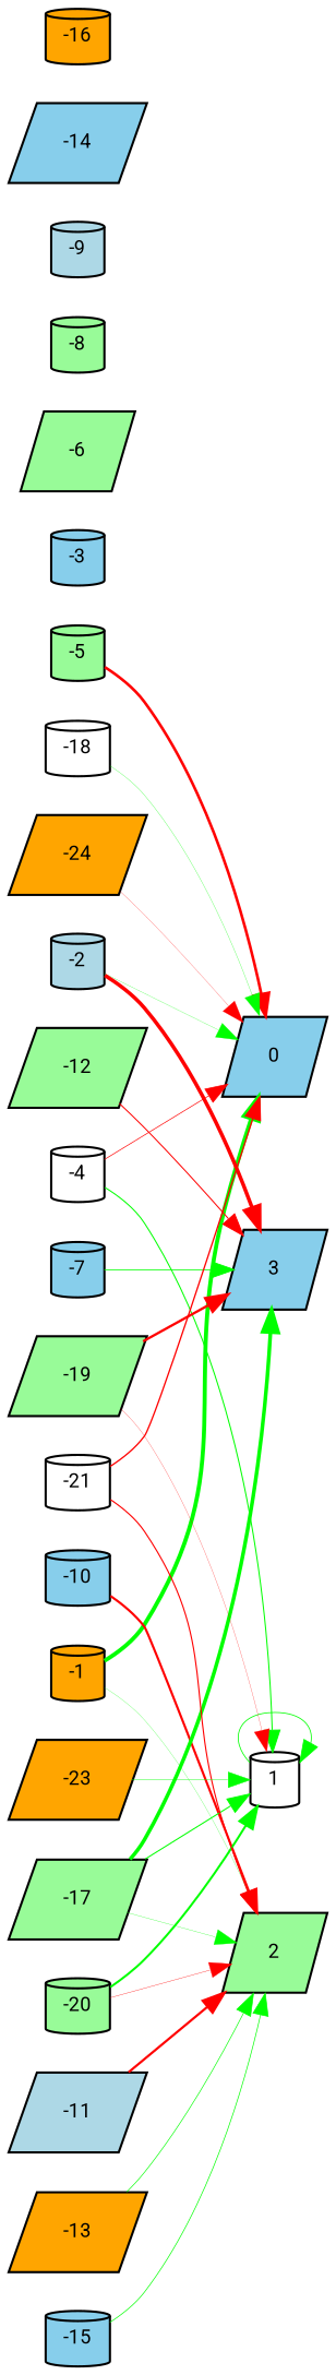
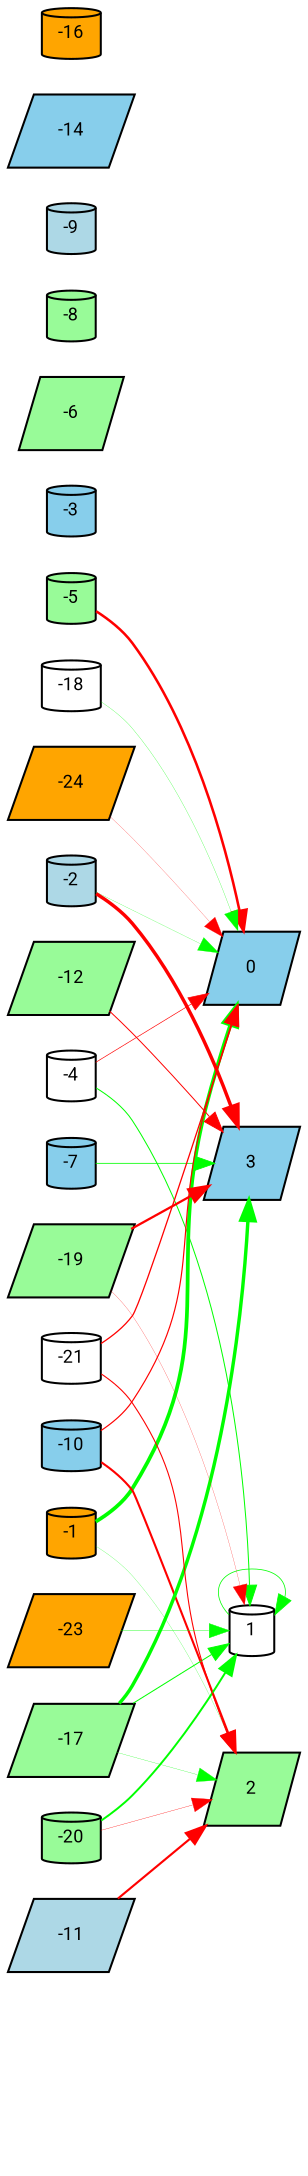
  digraph {
    fontname=Roboto
    rankdir=LR
    node [fillcolor=palegreen fontname=Roboto fontsize=9 shape=cylinder style=filled]
    edge [color=green fontname=Roboto style=solid]
    -1 [fillcolor=orange height=0.2 width=0.2]
    0 [fillcolor=skyblue height=0.2 shape=parallelogram width=0.2]
    2 [height=0.2 shape=parallelogram width=0.2]
    -2 [fillcolor=lightblue height=0.2 width=0.2]
    3 [fillcolor=skyblue height=0.2 shape=parallelogram width=0.2]
    -3 [fillcolor=skyblue height=0.2 width=0.2]
    -4 [fillcolor=white height=0.2 width=0.2]
    1 [fillcolor=white height=0.2 width=0.2]
    -5 [height=0.2 width=0.2]
    -6 [height=0.2 shape=parallelogram width=0.2]
    -7 [fillcolor=skyblue height=0.2 width=0.2]
    -8 [height=0.2 width=0.2]
    -9 [fillcolor=lightblue height=0.2 width=0.2]
    -10 [fillcolor=skyblue height=0.2 width=0.2]
    -11 [fillcolor=lightblue height=0.2 shape=parallelogram width=0.2]
    -12 [height=0.2 shape=parallelogram width=0.2]
-   -13 [fillcolor=orange height=0.2 shape=parallelogram width=0.2]
    -14 [fillcolor=skyblue height=0.2 shape=parallelogram width=0.2]
-   -15 [fillcolor=skyblue height=0.2 width=0.2]
    -16 [fillcolor=orange height=0.2 width=0.2]
    -17 [height=0.2 shape=parallelogram width=0.2]
    -18 [fillcolor=white height=0.2 width=0.2]
    -19 [height=0.2 shape=parallelogram width=0.2]
    -20 [height=0.2 width=0.2]
    -21 [fillcolor=white height=0.2 width=0.2]
    -23 [fillcolor=orange height=0.2 shape=parallelogram width=0.2]
    -24 [fillcolor=orange height=0.2 shape=parallelogram width=0.2]
    -1 -> 0 [penwidth=1.8459144975636428]
    -1 -> 2 [penwidth=0.10662560750640351]
    -2 -> 0 [penwidth=0.11333009101984862]
    -2 -> 3 [color=red penwidth=1.6954261943538675]
    -4 -> 0 [color=red penwidth=0.3194115769925926]
    -4 -> 1 [penwidth=0.49347128223367687]
    1 -> 1 [penwidth=0.3777469757557911]
    -5 -> 0 [color=red penwidth=1.2542995441453126]
    -7 -> 3 [penwidth=0.3972391887961353]
+   -10 -> 0 [color=red penwidth=0.5775607482734145]
    -10 -> 2 [color=red penwidth=1.0309697339660786]
    -11 -> 2 [color=red penwidth=1.0461285863035028]
    -12 -> 3 [color=red penwidth=0.4840792693852961]
-   -13 -> 2 [penwidth=0.30798371136601227]
-   -15 -> 2 [penwidth=0.32621634747566153]
    -17 -> 2 [penwidth=0.12657164048758782]
    -17 -> 3 [penwidth=1.6878594957714754]
    -17 -> 1 [penwidth=0.49700083761457536]
    -18 -> 0 [penwidth=0.12599838338278097]
    -19 -> 3 [color=red penwidth=1.1217654620689257]
    -19 -> 1 [color=red penwidth=0.10957177602549902]
    -20 -> 2 [color=red penwidth=0.16058660019969306]
    -20 -> 1 [penwidth=0.9645796211735174]
    -21 -> 0 [color=red penwidth=0.6301789058862446]
    -21 -> 2 [color=red penwidth=0.536522562754128]
    -23 -> 1 [penwidth=0.21291783183391644]
    -24 -> 0 [color=red penwidth=0.10024953962512573]
  }
